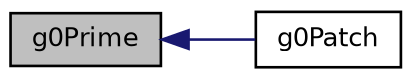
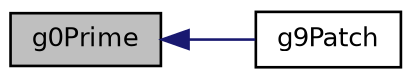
  digraph {
    rankdir=LR
    node [color=black fontname=Helvetica fontsize=10 shape=record]
    n1 [fillcolor=grey75 fontcolor=black height=0.2 label=g0Prime style=filled width=0.4]
-   n2 [height=0.2 label=g0Patch width=0.4]
+   n2 [height=0.2 label=g9Patch width=0.4]
    n1 -> n2 [color=midnightblue dir=back fontname=Helvetica fontsize=10 labelfontname=Helvetica labelfontsize=10 style=solid]
  }
